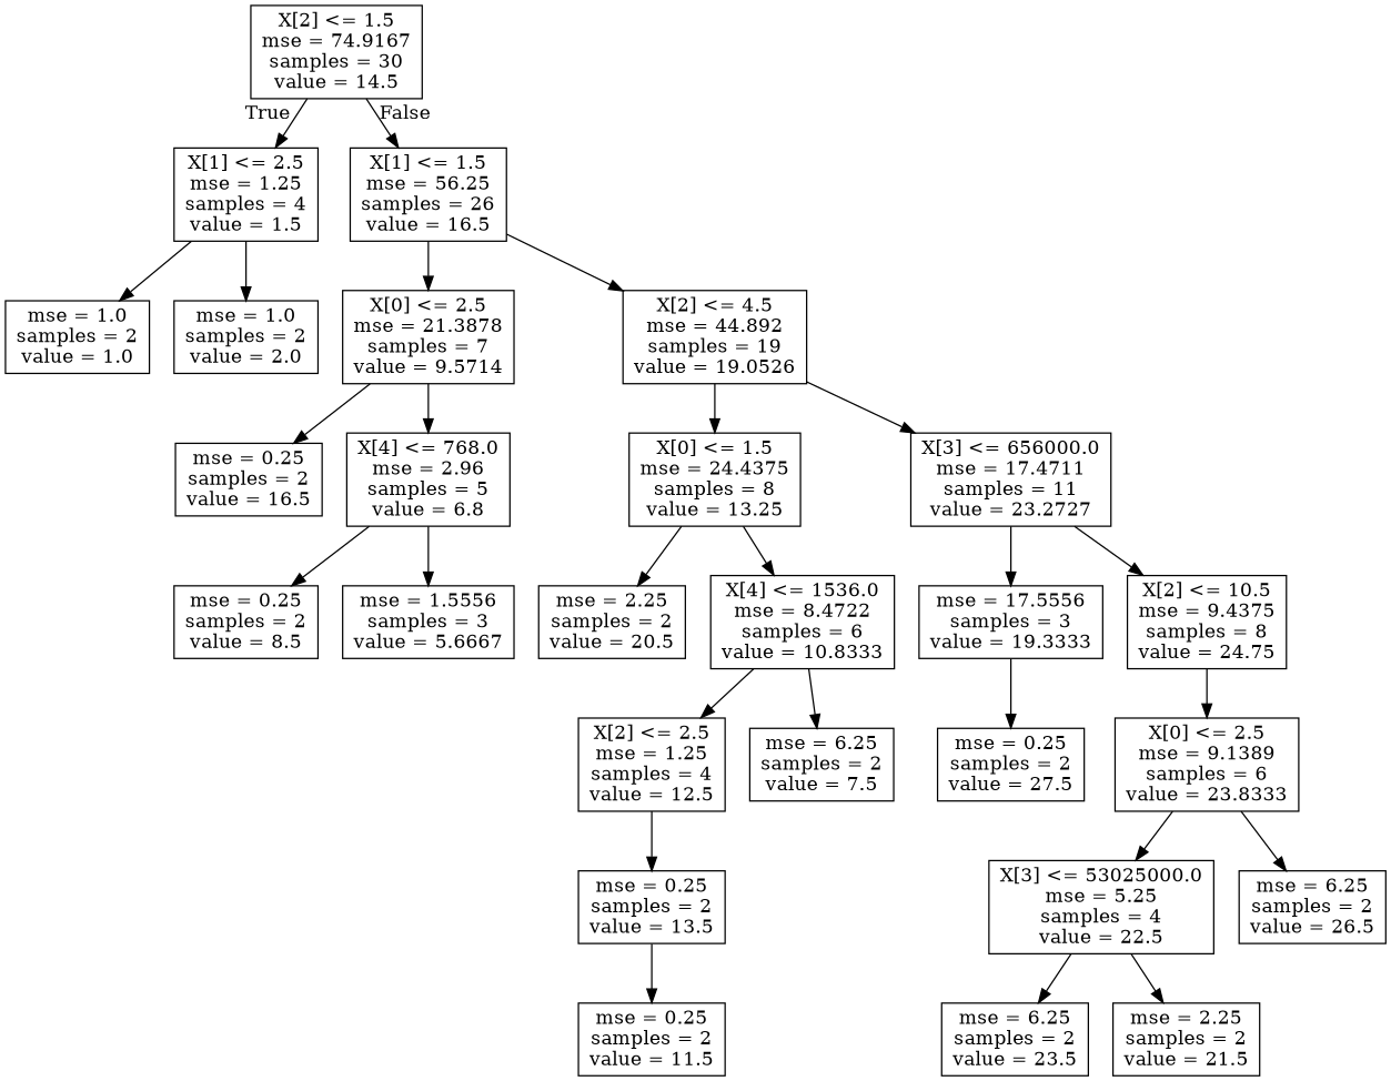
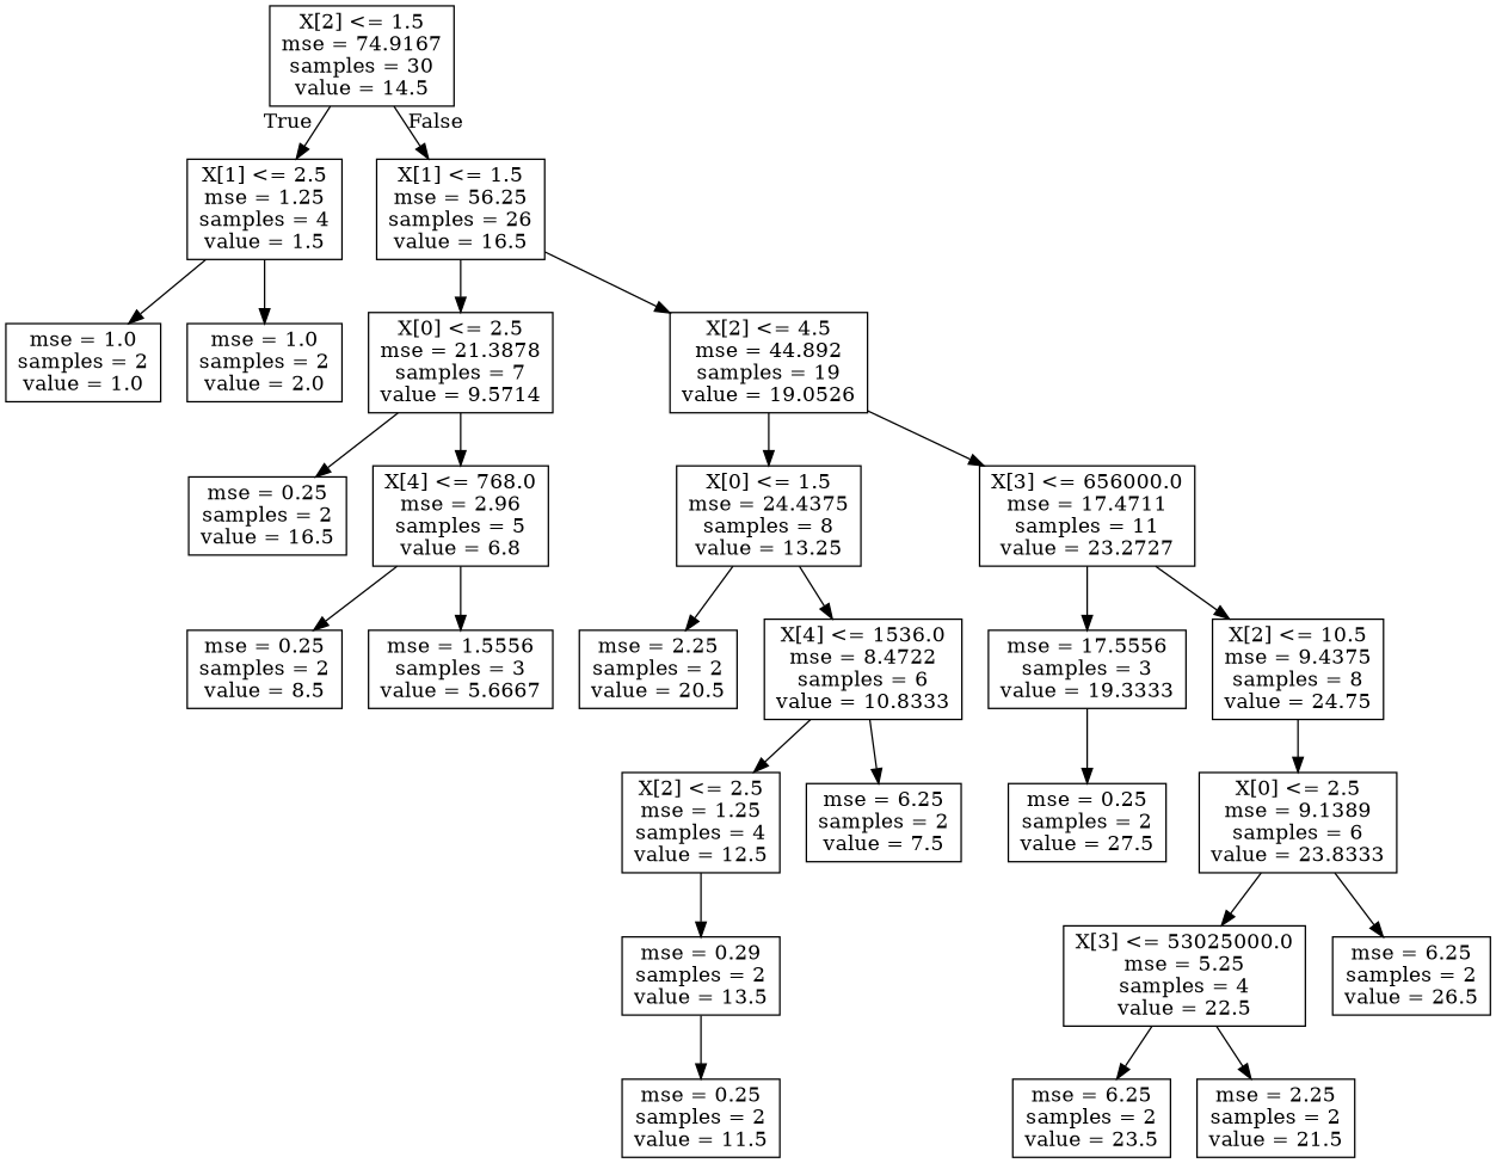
  digraph {
    node [shape=box]
    n1 [label="X[2] <= 1.5\nmse = 74.9167\nsamples = 30\nvalue = 14.5"]
    n2 [label="X[1] <= 2.5\nmse = 1.25\nsamples = 4\nvalue = 1.5"]
    n3 [label="X[1] <= 1.5\nmse = 56.25\nsamples = 26\nvalue = 16.5"]
    n4 [label="mse = 1.0\nsamples = 2\nvalue = 1.0"]
    n5 [label="mse = 1.0\nsamples = 2\nvalue = 2.0"]
    n6 [label="X[0] <= 2.5\nmse = 21.3878\nsamples = 7\nvalue = 9.5714"]
    n7 [label="X[2] <= 4.5\nmse = 44.892\nsamples = 19\nvalue = 19.0526"]
    n8 [label="mse = 0.25\nsamples = 2\nvalue = 16.5"]
    n9 [label="X[4] <= 768.0\nmse = 2.96\nsamples = 5\nvalue = 6.8"]
    n10 [label="X[0] <= 1.5\nmse = 24.4375\nsamples = 8\nvalue = 13.25"]
    n11 [label="X[3] <= 656000.0\nmse = 17.4711\nsamples = 11\nvalue = 23.2727"]
    n12 [label="mse = 0.25\nsamples = 2\nvalue = 8.5"]
    n13 [label="mse = 1.5556\nsamples = 3\nvalue = 5.6667"]
    n14 [label="mse = 2.25\nsamples = 2\nvalue = 20.5"]
    n15 [label="X[4] <= 1536.0\nmse = 8.4722\nsamples = 6\nvalue = 10.8333"]
    n16 [label="mse = 17.5556\nsamples = 3\nvalue = 19.3333"]
    n17 [label="X[2] <= 10.5\nmse = 9.4375\nsamples = 8\nvalue = 24.75"]
    n18 [label="X[2] <= 2.5\nmse = 1.25\nsamples = 4\nvalue = 12.5"]
    n19 [label="mse = 6.25\nsamples = 2\nvalue = 7.5"]
-   n20 [label="mse = 0.25\nsamples = 2\nvalue = 13.5"]
+   n20 [label="mse = 0.29\nsamples = 2\nvalue = 13.5"]
    n21 [label="mse = 0.25\nsamples = 2\nvalue = 11.5"]
    n22 [label="mse = 0.25\nsamples = 2\nvalue = 27.5"]
    n23 [label="X[0] <= 2.5\nmse = 9.1389\nsamples = 6\nvalue = 23.8333"]
    n24 [label="X[3] <= 53025000.0\nmse = 5.25\nsamples = 4\nvalue = 22.5"]
    n25 [label="mse = 6.25\nsamples = 2\nvalue = 26.5"]
    n26 [label="mse = 6.25\nsamples = 2\nvalue = 23.5"]
    n27 [label="mse = 2.25\nsamples = 2\nvalue = 21.5"]
    n1 -> n2 [headlabel=True labelangle=45 labeldistance=2.5]
    n1 -> n3 [headlabel=False labelangle=-45 labeldistance=2.5]
    n2 -> n4
    n2 -> n5
    n3 -> n6
    n3 -> n7
    n6 -> n8
    n6 -> n9
    n7 -> n10
    n7 -> n11
    n9 -> n12
    n9 -> n13
    n10 -> n14
    n10 -> n15
    n11 -> n16
    n11 -> n17
    n15 -> n18
    n15 -> n19
    n16 -> n22
    n17 -> n23
    n18 -> n20
    n20 -> n21
    n23 -> n24
    n23 -> n25
    n24 -> n26
    n24 -> n27
  }
